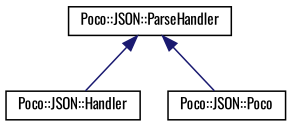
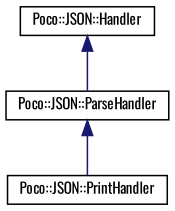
  digraph {
    fontname=Oswald
    rankdir=TB
    node [color=black fillcolor=white fontname=Oswald fontsize=10 shape=record style=filled]
    edge [color=midnightblue dir=back fontname=Oswald fontsize=10 labelfontname=Helvetica labelfontsize=10 style=solid]
    n1 [height=0.2 label="Poco::JSON::Handler" width=0.4]
    n2 [height=0.2 label="Poco::JSON::ParseHandler" width=0.4]
-   n3 [height=0.2 label="Poco::JSON::Poco" width=0.4]
-   n2 -> n1
+   n3 [height=0.2 label="Poco::JSON::PrintHandler" width=0.4]
+   n1 -> n2
    n2 -> n3
  }
